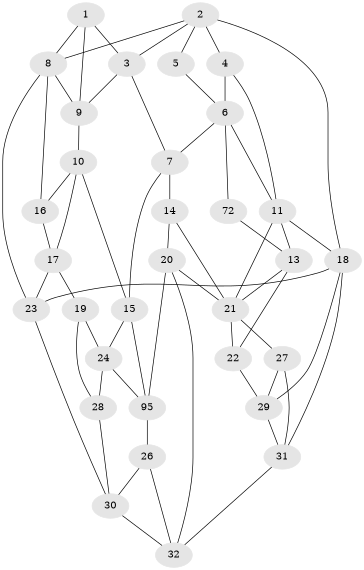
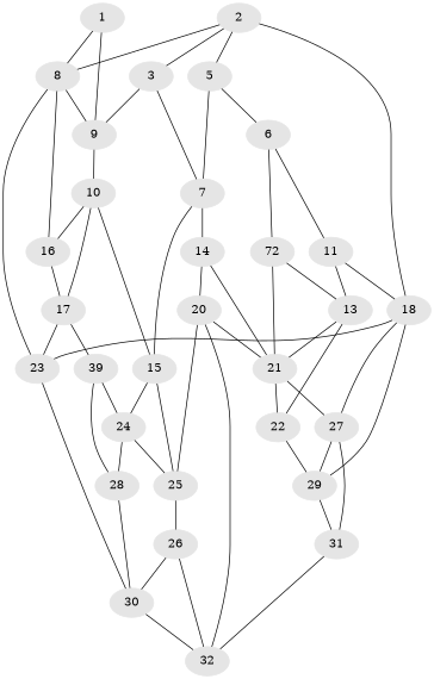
  graph {
    node [color=gray90 style=filled]
    edge [weight=1.0]
    1
    3
    8
    9
    7
    16
    23
    10
    2
-   4
    5
    18
    6
    11
    29
    31
    14
    15
    n19 [label=72]
    13
    21
    20
    24
-   25 [label=95]
+   25
    17
    30
-   19
+   19 [label=39]
    22
    27
    32
    28
    26
-   1 -- 3
    1 -- 8
    1 -- 9
    3 -- 9
    3 -- 7
    8 -- 9
    8 -- 16
    8 -- 23
    9 -- 10
    7 -- 14
    7 -- 15
    16 -- 17
    23 -- 30
    10 -- 16
    10 -- 15
    10 -- 17
    2 -- 3
    2 -- 8
-   2 -- 4 [weight=2.0]
    2 -- 5
    2 -- 18
-   4 -- 6
-   4 -- 11
-   6 -- 7
+   5 -- 7
    5 -- 6
    18 -- 23
    18 -- 29
-   18 -- 31
+   18 -- 27
    6 -- 11
    6 -- n19
    11 -- 18
    11 -- 13
    29 -- 31
    31 -- 32
    14 -- 21
    14 -- 20
    15 -- 24
    15 -- 25
    n19 -- 13
-   11 -- 21
+   n19 -- 21
    13 -- 21
    13 -- 22
    21 -- 22
    21 -- 27
    20 -- 21
    20 -- 25
    20 -- 32
    24 -- 25
    24 -- 28
    25 -- 26
    17 -- 23
    17 -- 19
    30 -- 32
    19 -- 24
    19 -- 28
    22 -- 29
    27 -- 29
    27 -- 31
    28 -- 30
    26 -- 30
    26 -- 32
  }
